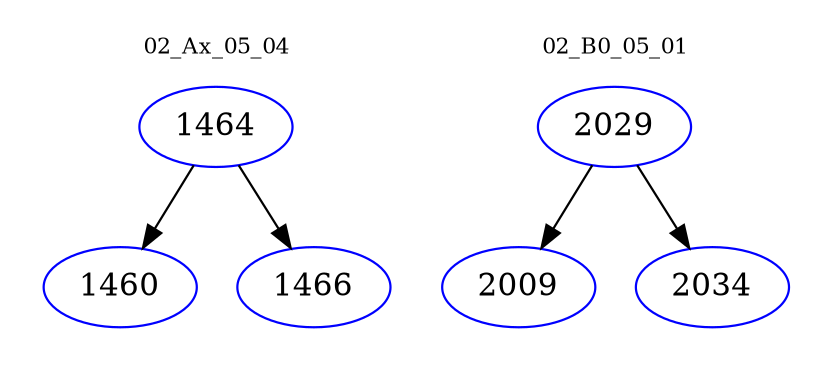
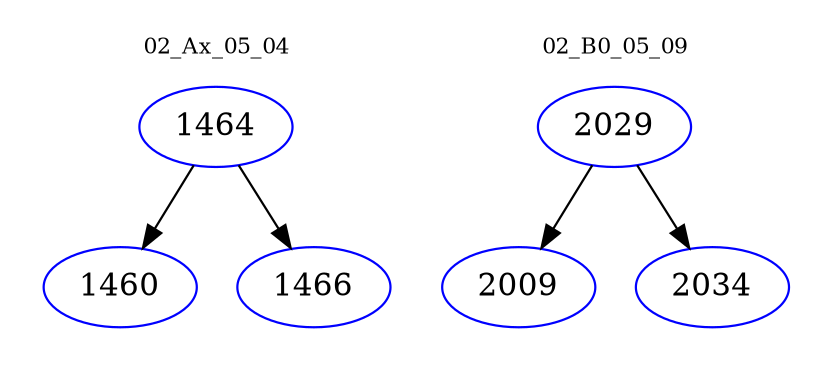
  digraph {
    node [color=blue]
    edge [color=black]
    n1 [label=1464]
    n2 [label=1460]
    n3 [label=1466]
    n4 [label=2029]
    n5 [label=2009]
    n6 [label=2034]
    subgraph cluster_1 {
      color=white
      fontsize=10
      label="02_Ax_05_04"
      n1
      n2
      n3
    }
    subgraph cluster_2 {
      color=white
      fontsize=10
-     label="02_B0_05_01"
+     label="02_B0_05_09"
      n4
      n5
      n6
    }
    n1 -> n2
    n1 -> n3
    n4 -> n5
    n4 -> n6
  }
